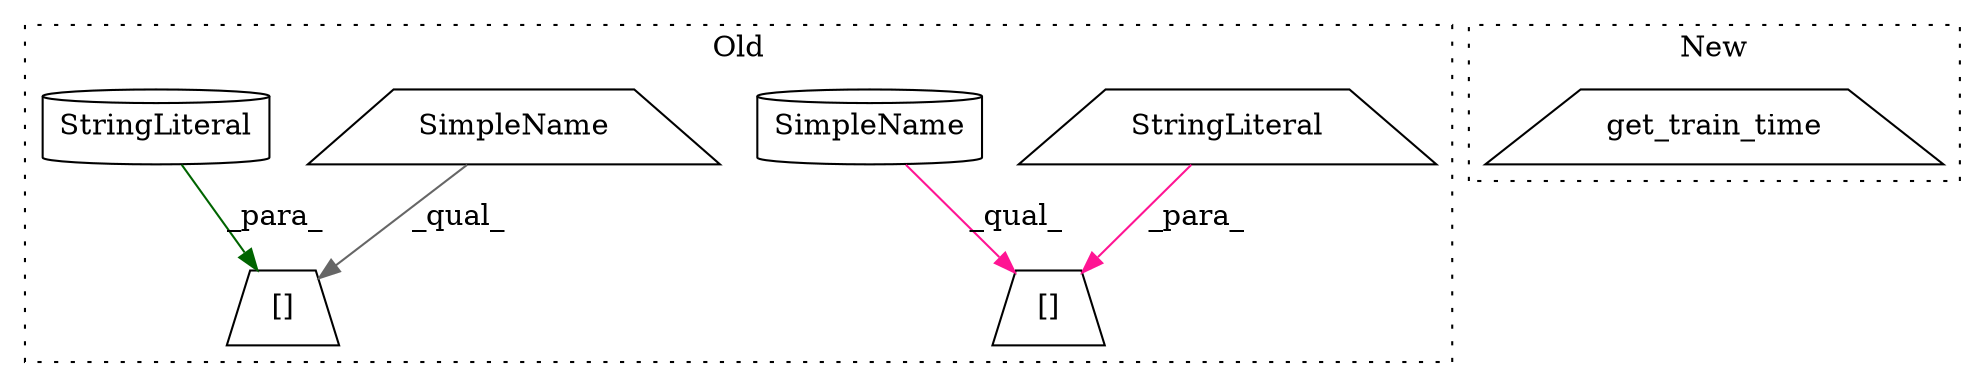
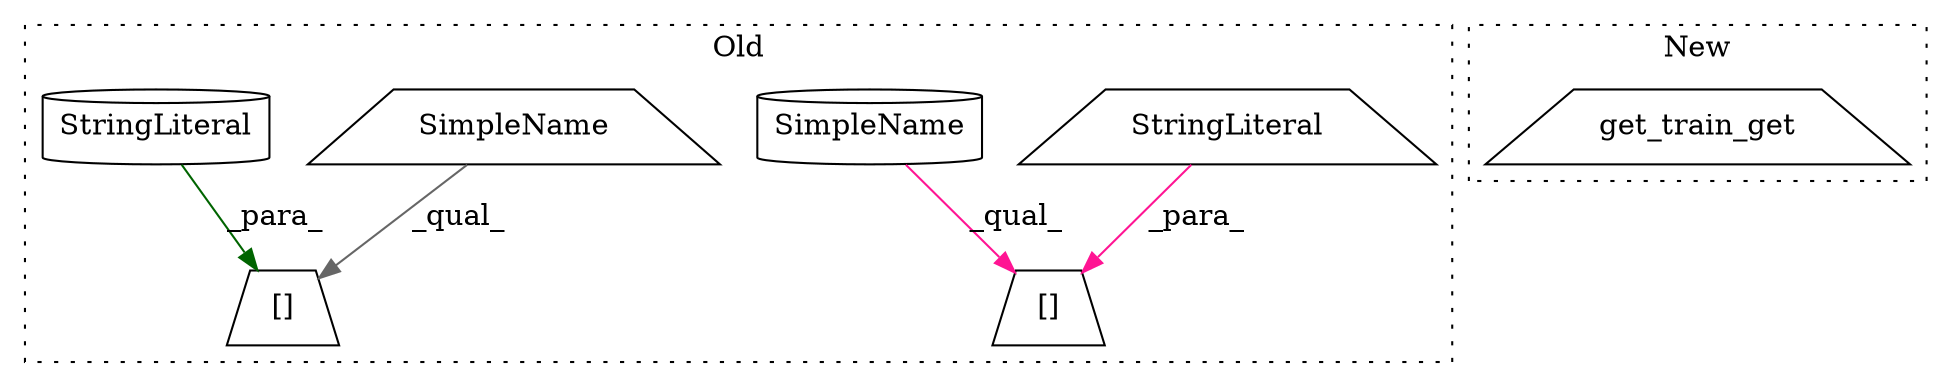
  digraph {
    node [a=2 l=11 s="5743,5766" shape=trapezium]
    edge [color=deeppink]
    n1 [l="12,1" label="[]"]
    n2 [a=45 label=StringLiteral s=5755]
    n3 [l="12,1" label="[]"]
    n4 [a=45 label=StringLiteral s=5755 shape=cylinder]
    n5 [a=42 label=SimpleName s=5743 shape=cylinder]
    n6 [a=42 label=SimpleName s=5743]
-   n7 [a=32 l=16 label=get_train_time s=5546]
+   n7 [a=32 l=16 label=get_train_get s=5546]
    subgraph cluster_1 {
      label=Old
      style=dotted
      n1
      n2
      n3
      n4
      n5
      n6
    }
    subgraph cluster_2 {
      label=New
      style=dotted
      n7
    }
    n2 -> n1 [label=_para_]
    n4 -> n3 [label=_para_ color=darkgreen]
    n5 -> n1 [label=_qual_]
    n6 -> n3 [label=_qual_ color=gray40]
  }
